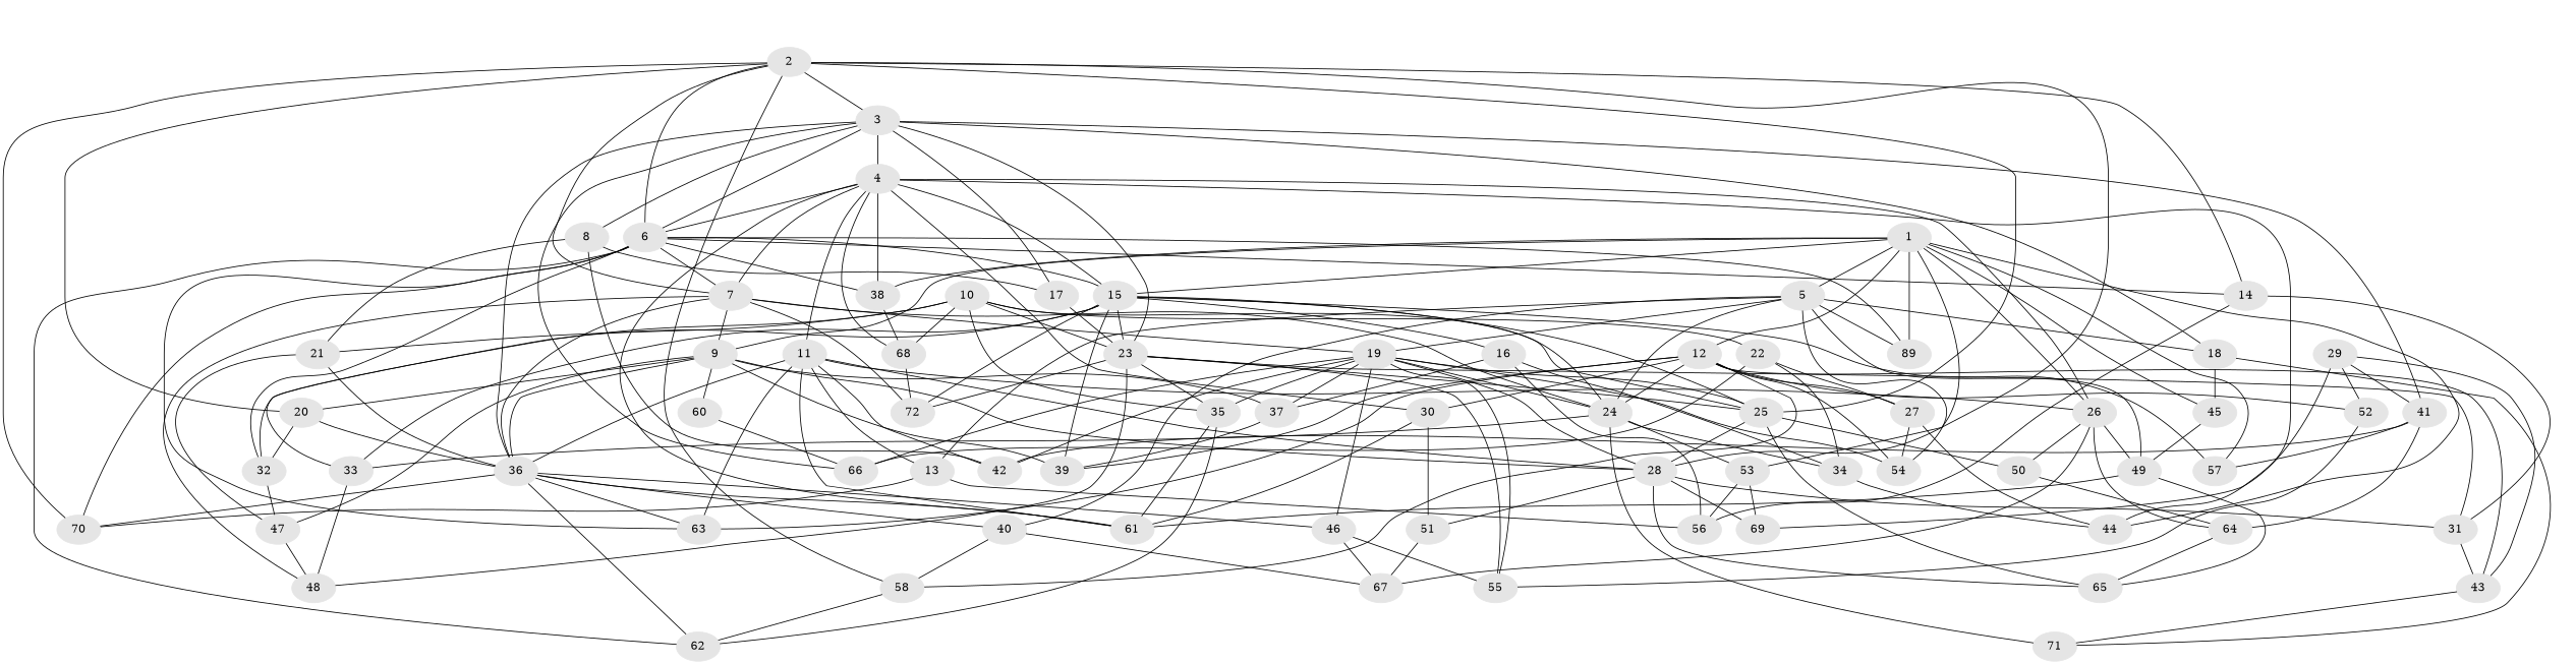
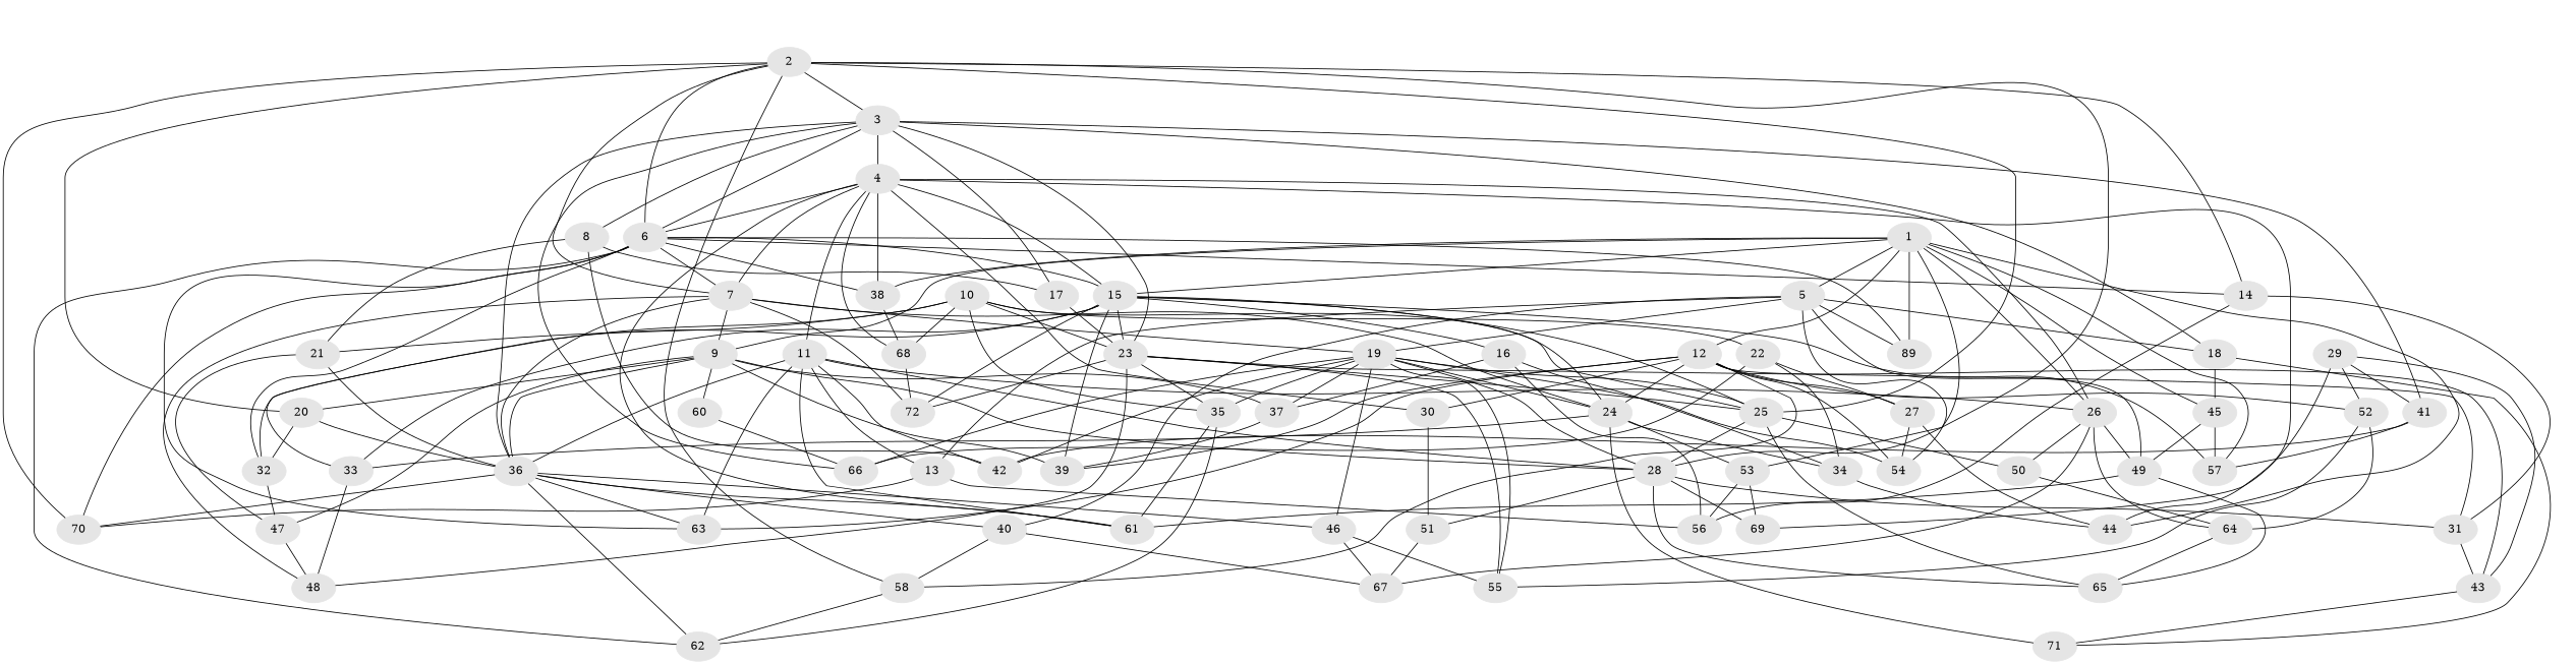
  graph {
    node [color=gray90 style=filled]
    edge [weight=1.0]
    1
    5
    9
    12
    15
    26
    38
    44
    45
    53
    57
    n12 [label=89]
    18
    13
    19
    24
    40
    49
    54
    20
    28
    36
    37
    39
    47
    60
    58
    30
    63
    27
    43
    52
    25
    23
    32
    72
    33
    16
    50
    64
    67
    68
    56
    69
    2
    3
    6
    7
    14
    70
    4
    8
    17
    41
    66
    62
    48
    31
    65
    51
    11
    61
    21
    42
    71
    35
    55
    46
    34
    10
    22
    29
    1 -- 5
    1 -- 9
    1 -- 12
    1 -- 15
    1 -- 26
    1 -- 38
    1 -- 44
    1 -- 45
    1 -- 53
    1 -- 57
    1 -- n12 [weight=2.0]
    5 -- n12
    5 -- 18
    5 -- 13
    5 -- 19
-   5 -- 24
    5 -- 40
    5 -- 49 [weight=2.0]
    5 -- 54
    9 -- 20
    9 -- 28
    9 -- 36
    9 -- 37
    9 -- 39
    9 -- 47
    9 -- 60 [weight=3.0]
    12 -- 24
    12 -- 54
    12 -- 39
    12 -- 58
    12 -- 30
    12 -- 63
    12 -- 27
    12 -- 43
    12 -- 52
    15 -- 57
    15 -- 24
    15 -- 39
    15 -- 25
    15 -- 23
    15 -- 32
    15 -- 72
    15 -- 33
    15 -- 16
    26 -- 49
    26 -- 50
    26 -- 64
    26 -- 67
    38 -- 68
+   45 -- 57
    45 -- 49
    53 -- 56
    53 -- 69
    18 -- 45
    18 -- 71
    13 -- 56
    13 -- 70
    19 -- 24
    19 -- 54
    19 -- 28
    19 -- 37
    19 -- 25
    19 -- 66
    19 -- 42
    19 -- 35
    19 -- 55
    19 -- 46
    24 -- 53
    24 -- 33
    24 -- 71 [weight=2.0]
    24 -- 34
    40 -- 58
    40 -- 67
    49 -- 65
    49 -- 61
    20 -- 36
    20 -- 32
    28 -- 69
    28 -- 31
    28 -- 65
    28 -- 51 [weight=2.0]
    36 -- 40
    36 -- 63
    36 -- 70
    36 -- 62
    36 -- 61
    36 -- 46
    37 -- 39
    47 -- 48
    60 -- 66
    58 -- 62
    30 -- 51
-   30 -- 61
    27 -- 44
    27 -- 54
    43 -- 71
-   41 -- 64
+   52 -- 64
    52 -- 55
    25 -- 28 [weight=2.0]
    25 -- 50 [weight=2.0]
    25 -- 65
    23 -- 25
    23 -- 72
    23 -- 48
    23 -- 31
    23 -- 35 [weight=2.0]
    23 -- 55
    32 -- 47
    33 -- 48
    16 -- 37
    16 -- 56
    16 -- 34
    50 -- 64
    64 -- 65
    68 -- 72
    2 -- 20
    2 -- 28
    2 -- 58
    2 -- 25 [weight=2.0]
    2 -- 3
    2 -- 6
    2 -- 7
    2 -- 14
    2 -- 70
    3 -- 18
    3 -- 36
    3 -- 23
    3 -- 6
    3 -- 4
    3 -- 8
    3 -- 17 [weight=2.0]
    3 -- 41
    3 -- 66
    6 -- 15
    6 -- 38
    6 -- n12
    6 -- 63
    6 -- 32
    6 -- 7
    6 -- 14
    6 -- 70
    6 -- 62
    7 -- 9 [weight=2.0]
    7 -- 19
    7 -- 24
    7 -- 36
    7 -- 72
    7 -- 48
    14 -- 56
    14 -- 31
    4 -- 15
    4 -- 26 [weight=2.0]
    4 -- 38
    4 -- 44
    4 -- 30
    4 -- 68
    4 -- 6
    4 -- 7
    4 -- 11
    4 -- 61
    8 -- 17
    8 -- 21
    8 -- 42
    17 -- 23
    41 -- 57
    41 -- 42
    31 -- 43
    51 -- 67
    11 -- 26
    11 -- 13
    11 -- 28
    11 -- 36
    11 -- 63
    11 -- 61
    11 -- 42
    21 -- 36
    21 -- 47
    35 -- 62
    35 -- 61
    46 -- 67
    46 -- 55
    34 -- 44
    10 -- 25
    10 -- 23 [weight=2.0]
    10 -- 33
    10 -- 68
    10 -- 21
    10 -- 35
    10 -- 22
    22 -- 27
    22 -- 66
    22 -- 34
    29 -- 43
    29 -- 52
    29 -- 69
    29 -- 41
  }
